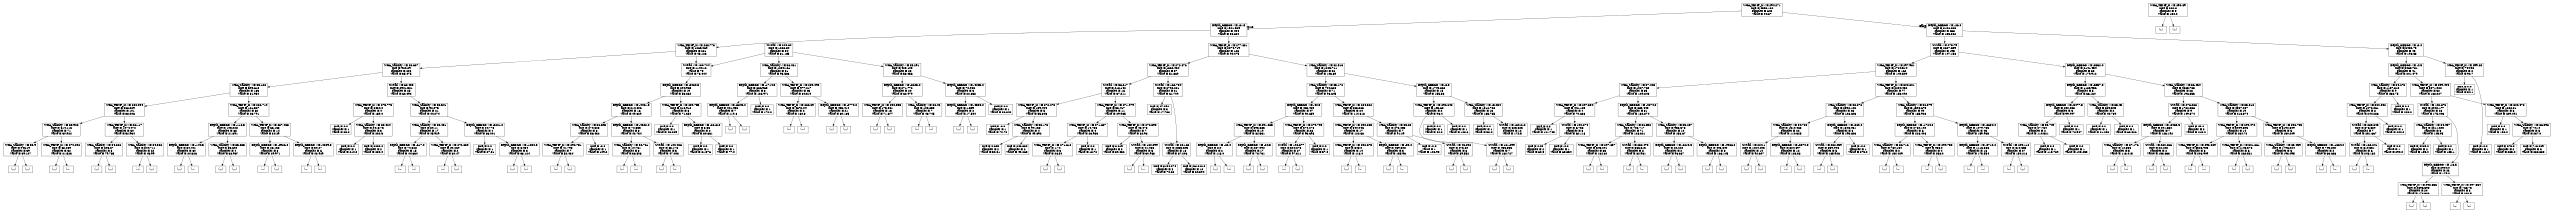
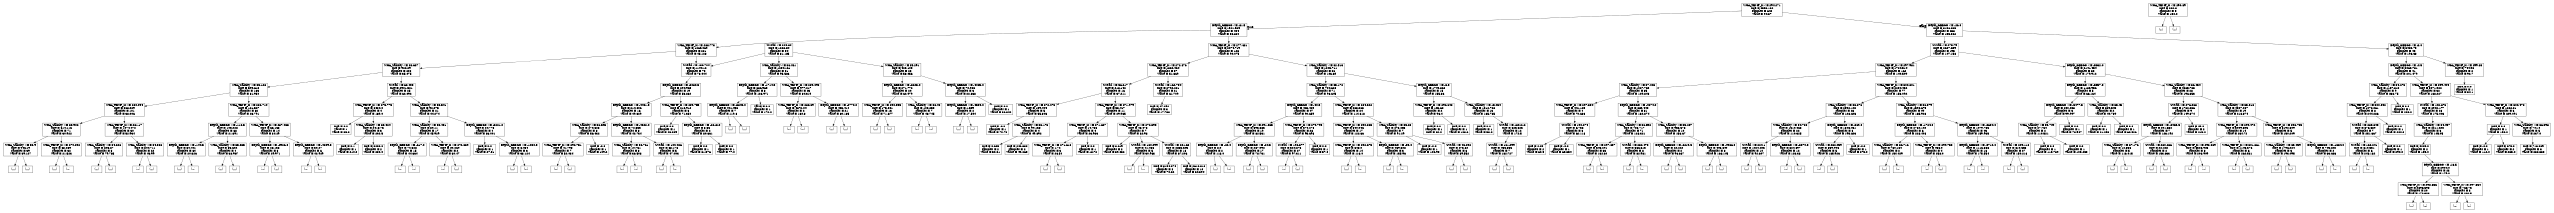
  digraph {
    node [shape=box]
    n1 [label="WOA_TEMP_K <= 294.271\nmse = 4553.132\nsamples = 642\nvalue = 94.37"]
    n2 [label="Depth_GEBCO <= -81.5\nmse = 1941.939\nsamples = 404\nvalue = 58.884"]
    n3 [label="Depth_GEBCO <= -26.0\nmse = 3156.835\nsamples = 238\nvalue = 155.362"]
    n4 [label="WOA_TEMP_K <= 288.773\nmse = 1265.069\nsamples = 281\nvalue = 45.128"]
    n5 [label="WOA_TEMP_K <= 277.681\nmse = 2074.719\nsamples = 123\nvalue = 90.075"]
    n6 [label="SWrad <= 275.79\nmse = 2687.659\nsamples = 195\nvalue = 147.158"]
    n7 [label="Depth_GEBCO <= -3.0\nmse = 3483.75\nsamples = 43\nvalue = 196.38"]
    n8 [label="WOA_Salinity <= 33.637\nmse = 922.29\nsamples = 208\nvalue = 35.075"]
-   n9 [label="SWrad <= 138.724\nmse = 1144.12\nvalue = 73\nvalue = 73.444"]
+   n9 [label="SWrad <= 138.724\nmse = 1144.12\nsamples = 73\nvalue = 73.444"]
    n10 [label="WOA_TEMP_K <= 272.876\nmse = 1882.464\nsamples = 37\nvalue = 51.669"]
    n11 [label="WOA_Salinity <= 32.513\nmse = 1243.711\nsamples = 86\nvalue = 106.69"]
    n12 [label="SWrad <= 68.403\nmse = 2901.521\nsamples = 25\nvalue = 62.092"]
    n13 [label="WOA_Salinity <= 35.128\nmse = 599.613\nsamples = 183\nvalue = 31.954"]
    n14 [label="Depth_GEBCO <= -3080.5\nmse = 294.965\nsamples = 19\nvalue = 53.864"]
    n15 [label="WOA_TEMP_K <= 275.775\nmse = 6424.0\nsamples = 4\nvalue = 169.0"]
    n16 [label="WOA_Salinity <= 33.541\nmse = 92.075\nsamples = 21\nvalue = 44.274"]
    n17 [label="WOA_TEMP_K <= 280.094\nmse = 868.029\nsamples = 101\nvalue = 38.006"]
    n18 [label="WOA_TEMP_K <= 286.714\nmse = 121.527\nsamples = 82\nvalue = 23.791"]
-   n19 [label="mse = 0.0\nsamples = 1\nvalue = 35.0"]
+   n19 [label="mse = 0.0\nvalue = 1\nvalue = 35.0"]
    n20 [label="WOA_Salinity <= 33.424\nmse = 2418.75\nsamples = 3\nvalue = 202.5"]
    n21 [label="WOA_Salinity <= 33.451\nmse = 89.11\nsamples = 17\nvalue = 45.929"]
    n22 [label="Depth_GEBCO <= -3221.0\nmse = 24.773\nsamples = 4\nvalue = 36.001"]
-   n23 [label="mse = 0.0\nsamples = 1\nvalue = 210.0"]
+   n23 [label="mse = 0.1\nsamples = 1\nvalue = 210.0"]
    n24 [label="mse = 3200.0\nsamples = 2\nvalue = 280.0"]
    n25 [label="Depth_GEBCO <= -617.0\nmse = 74.328\nsamples = 15\nvalue = 44.664"]
    n26 [label="WOA_TEMP_K <= 272.839\nmse = 29.269\nsamples = 2\nvalue = 60.47"]
    n27 [label="mse = 0.0\nsamples = 1\nvalue = 27.51"]
    n28 [label="Depth_GEBCO <= -1030.5\nmse = 8.434\nsamples = 3\nvalue = 38.124"]
    n29 [label="(...)"]
    n30 [label="(...)"]
    n31 [label="(...)"]
    n32 [label="(...)"]
    n33 [label="(...)"]
    n34 [label="(...)"]
    n35 [label="WOA_Salinity <= 33.902\nmse = 614.116\nsamples = 71\nvalue = 30.922"]
    n36 [label="WOA_TEMP_K <= 281.17\nmse = 1074.472\nsamples = 30\nvalue = 52.934"]
    n37 [label="Depth_GEBCO <= -118.5\nmse = 103.228\nsamples = 68\nvalue = 21.391"]
    n38 [label="WOA_TEMP_K <= 287.483\nmse = 66.155\nsamples = 14\nvalue = 34.29"]
    n39 [label="WOA_Salinity <= 33.9\nmse = 946.19\nsamples = 39\nvalue = 39.127"]
    n40 [label="WOA_TEMP_K <= 274.292\nmse = 68.269\nsamples = 32\nvalue = 21.523"]
    n41 [label="WOA_Salinity <= 34.826\nmse = 803.87\nsamples = 8\nvalue = 79.765"]
    n42 [label="WOA_Salinity <= 34.388\nmse = 844.711\nsamples = 22\nvalue = 43.99"]
    n43 [label="(...)"]
    n44 [label="(...)"]
    n45 [label="(...)"]
    n46 [label="(...)"]
    n47 [label="(...)"]
    n48 [label="(...)"]
    n49 [label="(...)"]
    n50 [label="(...)"]
    n51 [label="Depth_GEBCO <= -144.5\nmse = 84.441\nsamples = 64\nvalue = 20.326"]
    n52 [label="WOA_Salinity <= 35.385\nmse = 85.602\nsamples = 4\nvalue = 38.967"]
    n53 [label="Depth_GEBCO <= -2926.0\nmse = 28.135\nsamples = 8\nvalue = 29.971"]
    n54 [label="Depth_GEBCO <= -4809.5\nmse = 30.27\nsamples = 6\nvalue = 42.929"]
    n55 [label="(...)"]
    n56 [label="(...)"]
    n57 [label="(...)"]
    n58 [label="(...)"]
    n59 [label="(...)"]
    n60 [label="(...)"]
    n61 [label="(...)"]
    n62 [label="(...)"]
    n63 [label="Depth_GEBCO <= -4481.5\nmse = 214.806\nsamples = 16\nvalue = 49.329"]
    n64 [label="WOA_TEMP_K <= 289.755\nmse = 218.912\nsamples = 3\nvalue = 71.354"]
    n65 [label="SWrad <= 244.84\nmse = 1268.34\nsamples = 54\nvalue = 81.185"]
    n66 [label="WOA_Salinity <= 36.461\nmse = 1254.161\nsamples = 31\nvalue = 95.586"]
    n67 [label="WOA_Salinity <= 35.291\nmse = 423.105\nsamples = 23\nvalue = 58.056"]
    n68 [label="WOA_Salinity <= 36.593\nmse = 270.625\nsamples = 8\nvalue = 56.432"]
    n69 [label="Depth_GEBCO <= -4322.0\nmse = 72.633\nsamples = 8\nvalue = 42.734"]
    n70 [label="mse = 0.0\nsamples = 1\nvalue = 48.089"]
    n71 [label="Depth_GEBCO <= -2613.0\nmse = 3.35\nsamples = 2\nvalue = 80.661"]
    n72 [label="WOA_TEMP_K <= 292.751\nmse = 41.798\nsamples = 7\nvalue = 52.034"]
    n73 [label="mse = -0.0\nsamples = 1\nvalue = 109.2"]
    n74 [label="WOA_Salinity <= 36.761\nmse = 10.751\nsamples = 3\nvalue = 36.508"]
    n75 [label="SWrad <= 104.426\nmse = 68.176\nsamples = 5\nvalue = 47.403"]
    n76 [label="(...)"]
    n77 [label="(...)"]
    n78 [label="(...)"]
    n79 [label="(...)"]
    n80 [label="(...)"]
    n81 [label="(...)"]
    n82 [label="mse = 0.0\nsamples = 1\nvalue = 81.576"]
    n83 [label="mse = 0.0\nsamples = 1\nvalue = 77.0"]
    n84 [label="WOA_TEMP_K <= 289.098\nmse = 977.217\nsamples = 23\nvalue = 84.319"]
    n85 [label="Depth_GEBCO <= -1714.5\nmse = 686.965\nsamples = 8\nvalue = 126.971"]
    n86 [label="Depth_GEBCO <= -4085.0\nmse = 70.983\nsamples = 3\nvalue = 22.368"]
    n87 [label="Depth_GEBCO <= -3648.0\nmse = 271.772\nsamples = 20\nvalue = 62.979"]
    n88 [label="WOA_TEMP_K <= 288.89\nmse = 4872.04\nsamples = 2\nvalue = 160.8"]
    n89 [label="Depth_GEBCO <= -2770.0\nmse = 433.414\nsamples = 21\nvalue = 80.185"]
    n90 [label="Depth_GEBCO <= -3843.0\nmse = 441.453\nsamples = 7\nvalue = 119.8"]
-   n91 [label="mse = 0.0\nsamples = 1\nvalue = 170.0"]
+   n91 [label="value = 0.0\nsamples = 1\nvalue = 170.0"]
    n92 [label="(...)"]
    n93 [label="(...)"]
    n94 [label="(...)"]
    n95 [label="(...)"]
    n96 [label="(...)"]
    n97 [label="(...)"]
    n98 [label="Depth_GEBCO <= -4534.0\nmse = 1.539\nsamples = 2\nvalue = 17.544"]
    n99 [label="mse = 0.0\nsamples = 1\nvalue = 36.842"]
    n100 [label="WOA_TEMP_K <= 290.355\nmse = 175.301\nsamples = 13\nvalue = 71.677"]
    n101 [label="WOA_Salinity <= 38.48\nmse = 103.253\nsamples = 7\nvalue = 48.745"]
    n102 [label="(...)"]
    n103 [label="(...)"]
    n104 [label="(...)"]
    n105 [label="(...)"]
    n106 [label="(...)"]
    n107 [label="(...)"]
    n108 [label="SWrad <= 56.617\nmse = 218.142\nsamples = 16\nvalue = 37.211"]
    n109 [label="SWrad <= 162.754\nmse = 2792.281\nsamples = 21\nvalue = 61.709"]
    n110 [label="Depth_GEBCO <= -3.5\nmse = 1744.866\nsamples = 15\nvalue = 155.36"]
    n111 [label="WOA_Salinity <= 35.172\nmse = 704.628\nsamples = 71\nvalue = 98.645"]
    n112 [label="WOA_TEMP_K <= 272.078\nmse = 159.444\nsamples = 5\nvalue = 55.846"]
    n113 [label="WOA_TEMP_K <= 271.979\nmse = 53.417\nsamples = 11\nvalue = 29.965"]
    n114 [label="mse = 47.292\nsamples = 3\nvalue = 17.738"]
    n115 [label="SWrad <= 201.63\nmse = 2863.503\nsamples = 18\nvalue = 67.206"]
    n116 [label="WOA_Salinity <= 33.178\nmse = 99.158\nsamples = 4\nvalue = 49.892"]
    n117 [label="mse = -0.0\nsamples = 1\nvalue = 70.73"]
    n118 [label="WOA_TEMP_K <= 271.667\nmse = 14.736\nsamples = 4\nvalue = 23.933"]
    n119 [label="WOA_TEMP_K <= 272.395\nmse = 45.475\nsamples = 7\nvalue = 32.98"]
    n120 [label="mse = 246.333\nsamples = 2\nvalue = 49.265"]
    n121 [label="mse = 0.605\nsamples = 2\nvalue = 50.31"]
    n122 [label="WOA_TEMP_K <= 271.616\nmse = 1.72\nsamples = 3\nvalue = 26.54"]
    n123 [label="mse = 0.0\nsamples = 1\nvalue = 18.72"]
    n124 [label="mse = 8.619\nsamples = 2\nvalue = 39.032"]
    n125 [label="SWrad <= 180.099\nmse = 41.486\nsamples = 5\nvalue = 30.963"]
    n126 [label="(...)"]
    n127 [label="(...)"]
    n128 [label="(...)"]
    n129 [label="(...)"]
    n130 [label="mse = 3154.874\nsamples = 8\nvalue = 70.82"]
    n131 [label="mse = 2618.816\nsamples = 10\nvalue = 64.394"]
    n132 [label="WOA_Salinity <= 15.434\nmse = 1312.768\nsamples = 13\nvalue = 165.765"]
    n133 [label="WOA_TEMP_K <= 292.648\nmse = 103.68\nsamples = 2\nvalue = 96.4"]
    n134 [label="Depth_GEBCO <= -40.5\nmse = 423.429\nsamples = 47\nvalue = 90.659"]
    n135 [label="WOA_TEMP_K <= 284.322\nmse = 883.363\nsamples = 24\nvalue = 114.818"]
    n136 [label="mse = 0.0\nsamples = 1\nvalue = 58.0"]
    n137 [label="SWrad <= 180.212\nmse = 623.625\nsamples = 12\nvalue = 172.5"]
-   n138 [label="mse = 0.0\nsamples = 1\nvalue = 82.0"]
+   n138 [label="mse = 0.0\nsamples = 1\nmse = 82.0"]
    n139 [label="mse = 0.0\nsamples = 1\nvalue = 103.6"]
    n140 [label="SWrad <= 161.299\nmse = 453.835\nsamples = 7\nvalue = 182.727"]
    n141 [label="(...)"]
    n142 [label="(...)"]
    n143 [label="WOA_TEMP_K <= 290.89\nmse = 260.8\nsamples = 5\nvalue = 150.0"]
    n144 [label="(...)"]
    n145 [label="(...)"]
    n146 [label="WOA_TEMP_K <= 279.795\nmse = 374.278\nsamples = 28\nvalue = 95.698"]
    n147 [label="WOA_TEMP_K <= 291.365\nmse = 395.685\nsamples = 19\nvalue = 82.531"]
    n148 [label="WOA_Salinity <= 35.23\nmse = 275.255\nsamples = 7\nvalue = 91.29"]
    n149 [label="WOA_TEMP_K <= 290.865\nmse = 840.046\nsamples = 17\nvalue = 122.66"]
    n150 [label="mse = 0.0\nsamples = 1\nvalue = 57.0"]
    n151 [label="SWrad <= 196.377\nmse = 324.875\nsamples = 27\nvalue = 97.311"]
    n152 [label="Depth_GEBCO <= -24.5\nmse = 287.992\nsamples = 17\nvalue = 78.731"]
    n153 [label="Depth_GEBCO <= -20.0\nmse = 8.0\nsamples = 2\nvalue = 118.0"]
    n154 [label="(...)"]
    n155 [label="(...)"]
    n156 [label="(...)"]
    n157 [label="(...)"]
    n158 [label="(...)"]
    n159 [label="(...)"]
    n160 [label="SWrad <= 46.292\nmse = 275.64\nsamples = 6\nvalue = 89.552"]
-   n161 [label="mse = -0.0\nvalue = 1\nvalue = 106.93"]
+   n161 [label="mse = -0.0\nsamples = 1\nvalue = 106.93"]
    n162 [label="Depth_GEBCO <= -35.0\nmse = 469.608\nsamples = 3\nvalue = 155.96"]
    n163 [label="WOA_TEMP_K <= 292.675\nmse = 648.0\nsamples = 14\nvalue = 116.0"]
    n164 [label="(...)"]
    n165 [label="(...)"]
    n166 [label="(...)"]
    n167 [label="(...)"]
    n168 [label="(...)"]
    n169 [label="(...)"]
    n170 [label="WOA_TEMP_K <= 297.981\nmse = 1724.514\nsamples = 162\nvalue = 140.509"]
    n171 [label="Depth_GEBCO <= -5332.0\nmse = 6141.454\nsamples = 33\nvalue = 179.912"]
    n172 [label="Depth_GEBCO <= -4.5\nmse = 3063.781\nsamples = 41\nvalue = 201.479"]
    n173 [label="WOA_TEMP_K <= 299.83\nmse = 744.98\nsamples = 2\nvalue = 92.7"]
    n174 [label="WOA_Salinity <= 37.008\nmse = 1027.765\nsamples = 85\nvalue = 129.848"]
    n175 [label="WOA_TEMP_K <= 300.801\nmse = 2254.432\nsamples = 77\nvalue = 153.092"]
    n176 [label="Depth_GEBCO <= -5557.5\nmse = 1183.956\nsamples = 5\nvalue = 66.164"]
    n177 [label="WOA_Salinity <= 36.434\nmse = 4665.783\nsamples = 28\nvalue = 196.853"]
    n178 [label="Depth_GEBCO <= -4674.0\nmse = 869.443\nsamples = 81\nvalue = 132.874"]
    n179 [label="WOA_TEMP_K <= 297.334\nmse = 441.125\nsamples = 4\nvalue = 70.636"]
    n180 [label="WOA_Salinity <= 36.379\nmse = 1598.675\nsamples = 49\nvalue = 165.926"]
    n181 [label="WOA_Salinity <= 33.876\nmse = 2592.142\nsamples = 28\nvalue = 128.646"]
    n182 [label="WOA_Salinity <= 35.237\nmse = 956.575\nsamples = 10\nvalue = 156.67"]
    n183 [label="WOA_Salinity <= 36.592\nmse = 723.717\nsamples = 71\nvalue = 128.321"]
    n184 [label="SWrad <= 190.274\nmse = 6.735\nsamples = 3\nvalue = 62.118"]
-   n185 [label="mse = 0.0\nsamples = 1\nvalue = 121.745"]
    n186 [label="Depth_GEBCO <= -6219.5\nmse = 22.222\nsamples = 2\nvalue = 96.667"]
    n187 [label="Depth_GEBCO <= -4986.0\nmse = 445.849\nsamples = 8\nvalue = 166.145"]
    n188 [label="WOA_TEMP_K <= 297.837\nmse = 543.291\nsamples = 63\nvalue = 132.64"]
    n189 [label="SWrad <= 232.473\nmse = 366.613\nsamples = 8\nvalue = 82.981"]
    n190 [label="(...)"]
    n191 [label="(...)"]
    n192 [label="(...)"]
    n193 [label="(...)"]
    n194 [label="(...)"]
    n195 [label="(...)"]
    n196 [label="(...)"]
    n197 [label="(...)"]
    n198 [label="mse = 2.25\nsamples = 2\nvalue = 60.5"]
    n199 [label="mse = -0.0\nsamples = 1\nvalue = 65.354"]
    n200 [label="Depth_GEBCO <= -3634.0\nmse = 1079.735\nsamples = 43\nvalue = 159.935"]
    n201 [label="Depth_GEBCO <= -1724.0\nmse = 2732.102\nsamples = 6\nvalue = 228.408"]
    n202 [label="Depth_GEBCO <= -369.0\nmse = 1548.061\nsamples = 6\nvalue = 195.823"]
    n203 [label="WOA_Salinity <= 34.788\nmse = 1310.465\nsamples = 22\nvalue = 110.325"]
    n204 [label="Depth_GEBCO <= -5710.0\nmse = 1116.566\nsamples = 16\nvalue = 175.554"]
    n205 [label="SWrad <= 209.116\nmse = 810.553\nsamples = 27\nvalue = 150.216"]
    n206 [label="WOA_Salinity <= 36.716\nmse = 760.184\nsamples = 2\nvalue = 154.429"]
    n207 [label="WOA_TEMP_K <= 299.753\nmse = 456.0\nsamples = 4\nvalue = 258.0"]
    n208 [label="(...)"]
    n209 [label="(...)"]
    n210 [label="(...)"]
    n211 [label="(...)"]
    n212 [label="(...)"]
    n213 [label="(...)"]
    n214 [label="(...)"]
    n215 [label="(...)"]
    n216 [label="SWrad <= 232.459\nmse = 859.996\nsamples = 5\nvalue = 185.926"]
    n217 [label="mse = -0.0\nsamples = 1\nvalue = 275.0"]
    n218 [label="SWrad <= 224.1\nmse = 1424.205\nsamples = 10\nvalue = 92.607"]
    n219 [label="Depth_GEBCO <= -3374.5\nmse = 824.897\nsamples = 12\nvalue = 123.38"]
    n220 [label="(...)"]
    n221 [label="(...)"]
    n222 [label="(...)"]
    n223 [label="(...)"]
    n224 [label="(...)"]
    n225 [label="(...)"]
    n226 [label="WOA_Salinity <= 35.43\nmse = 389.543\nsamples = 2\nvalue = 40.789"]
    n227 [label="Depth_GEBCO <= -5477.5\nmse = 240.038\nsamples = 3\nvalue = 99.997"]
    n228 [label="WOA_Salinity <= 35.518\nmse = 4507.087\nsamples = 19\nvalue = 218.874"]
    n229 [label="SWrad <= 276.068\nmse = 1762.836\nsamples = 9\nvalue = 149.874"]
    n230 [label="mse = 0.0\nsamples = 1\nvalue = 60.526"]
    n231 [label="mse = 0.0\nsamples = 1\nvalue = 21.053"]
    n232 [label="mse = 0.0\nsamples = 1\nvalue = 78.947"]
    n233 [label="WOA_Salinity <= 35.709\nmse = 27.754\nsamples = 2\nvalue = 110.521"]
    n234 [label="mse = 0.0\nsamples = 1\nvalue = 115.789"]
    n235 [label="mse = 0.0\nsamples = 1\nvalue = 105.253"]
    n236 [label="WOA_TEMP_K <= 298.785\nmse = 5192.809\nsamples = 5\nvalue = 150.209"]
    n237 [label="WOA_TEMP_K <= 299.472\nmse = 3009.695\nsamples = 14\nvalue = 234.72"]
    n238 [label="mse = 25.0\nsamples = 2\nvalue = 215.0"]
    n239 [label="Depth_GEBCO <= -3465.5\nmse = 291.632\nsamples = 7\nvalue = 126.192"]
    n240 [label="WOA_Salinity <= 35.459\nmse = 1796.224\nsamples = 3\nvalue = 193.495"]
    n241 [label="Depth_GEBCO <= -1334.0\nmse = 743.802\nsamples = 2\nvalue = 63.636"]
    n242 [label="WOA_TEMP_K <= 298.889\nmse = 3326.923\nsamples = 8\nvalue = 206.909"]
    n243 [label="WOA_TEMP_K <= 301.661\nmse = 1145.576\nsamples = 6\nvalue = 262.531"]
    n244 [label="(...)"]
    n245 [label="(...)"]
    n246 [label="(...)"]
    n247 [label="(...)"]
    n248 [label="(...)"]
    n249 [label="(...)"]
    n250 [label="(...)"]
    n251 [label="(...)"]
    n252 [label="WOA_Salinity <= 37.176\nmse = 12.836\nsamples = 5\nvalue = 116.015"]
    n253 [label="SWrad <= 280.266\nmse = 22.222\nsamples = 2\nvalue = 153.333"]
    n254 [label="(...)"]
    n255 [label="(...)"]
    n256 [label="(...)"]
    n257 [label="(...)"]
    n258 [label="WOA_TEMP_K <= 299.444\nmse = 3071.922\nsamples = 32\nvalue = 188.227"]
    n259 [label="WOA_Salinity <= 34.278\nmse = 1157.813\nsamples = 9\nvalue = 238.75"]
    n260 [label="mse = 0.0\nsamples = 1\nvalue = 54.1"]
    n261 [label="mse = -0.0\nsamples = 1\nvalue = 112.0"]
    n262 [label="SWrad <= 142.876\nmse = 2942.177\nsamples = 26\nvalue = 175.006"]
    n263 [label="WOA_TEMP_K <= 300.478\nmse = 1262.81\nsamples = 6\nvalue = 229.091"]
    n264 [label="mse = 0.0\nsamples = 1\nvalue = 200.0"]
    n265 [label="WOA_TEMP_K <= 300.542\nmse = 1078.061\nsamples = 8\nvalue = 244.286"]
    n266 [label="WOA_Salinity <= 34.457\nmse = 2211.502\nsamples = 3\nvalue = 145.05"]
    n267 [label="Depth_GEBCO <= -13.5\nmse = 2904.0\nsamples = 23\nvalue = 179.0"]
    n268 [label="WOA_Salinity <= 36.398\nmse = 701.0\nsamples = 5\nvalue = 237.0"]
    n269 [label="mse = 0.0\nsamples = 1\nvalue = 150.0"]
-   n270 [label="mse = 0.0\nsamples = 1\nvalue = 135.1"]
    n271 [label="mse = 4225.0\nsamples = 2\nvalue = 155.0"]
    n272 [label="WOA_TEMP_K <= 298.886\nmse = 2896.598\nsamples = 20\nvalue = 172.308"]
    n273 [label="WOA_TEMP_K <= 297.854\nmse = 768.75\nsamples = 3\nvalue = 222.5"]
    n274 [label="(...)"]
    n275 [label="(...)"]
    n276 [label="(...)"]
    n277 [label="(...)"]
    n278 [label="mse = 713.889\nsamples = 3\nvalue = 238.333"]
    n279 [label="mse = 675.0\nsamples = 2\nvalue = 235.0"]
    n280 [label="SWrad <= 285.845\nmse = 876.389\nsamples = 7\nvalue = 251.667"]
    n281 [label="mse = 0.0\nsamples = 1\nvalue = 200.0"]
    n282 [label="SWrad <= 168.241\nmse = 810.331\nsamples = 6\nvalue = 248.182"]
-   n283 [label="mse = 0.0\nvalue = 1\nvalue = 290.0"]
+   n283 [label="mse = 0.0\nsamples = 1\nvalue = 290.0"]
    n284 [label="(...)"]
    n285 [label="(...)"]
    n1 -> n2 [headlabel=True labelangle=45 labeldistance=2.5]
    n1 -> n3 [headlabel=False labelangle=-45 labeldistance=2.5]
    n2 -> n4
    n2 -> n5
    n3 -> n6
    n3 -> n7
    n4 -> n8
    n4 -> n9
    n5 -> n10
    n5 -> n11
    n6 -> n170
    n6 -> n171
    n7 -> n172
    n7 -> n173
    n8 -> n12
    n8 -> n13
    n9 -> n14
    n10 -> n108
    n10 -> n109
    n11 -> n110
    n11 -> n111
+   n12 -> n15
    n12 -> n16
    n13 -> n17
    n13 -> n18
    n14 -> n63
    n14 -> n64
    n15 -> n19
    n15 -> n20
    n16 -> n21
    n16 -> n22
    n17 -> n35
    n17 -> n36
    n18 -> n37
    n18 -> n38
    n20 -> n23
    n20 -> n24
    n21 -> n25
    n21 -> n26
    n22 -> n27
    n22 -> n28
    n25 -> n29
    n25 -> n30
    n26 -> n31
    n26 -> n32
    n28 -> n33
    n28 -> n34
    n35 -> n39
    n35 -> n40
    n36 -> n41
    n36 -> n42
    n37 -> n51
    n37 -> n52
    n38 -> n53
    n38 -> n54
    n39 -> n43
    n39 -> n44
    n40 -> n45
    n40 -> n46
    n41 -> n47
    n41 -> n48
    n42 -> n49
    n42 -> n50
    n51 -> n55
    n51 -> n56
    n52 -> n57
    n52 -> n58
    n53 -> n59
    n53 -> n60
    n54 -> n61
    n54 -> n62
    n63 -> n68
    n63 -> n69
    n64 -> n70
    n64 -> n71
    n65 -> n9
    n65 -> n66
    n65 -> n67
    n66 -> n84
    n66 -> n85
    n67 -> n86
    n67 -> n87
    n68 -> n72
    n68 -> n73
    n69 -> n74
    n69 -> n75
    n71 -> n82
    n71 -> n83
    n72 -> n76
    n72 -> n77
    n74 -> n78
    n74 -> n79
    n75 -> n80
    n75 -> n81
    n84 -> n88
    n84 -> n89
    n85 -> n90
    n85 -> n91
    n86 -> n98
    n86 -> n99
    n87 -> n100
    n87 -> n101
    n88 -> n92
    n88 -> n93
    n89 -> n94
    n89 -> n95
    n90 -> n96
    n90 -> n97
    n98 -> n102
    n98 -> n103
    n100 -> n104
    n100 -> n105
    n101 -> n106
    n101 -> n107
    n108 -> n112
    n108 -> n113
    n109 -> n114
-   n109 -> n115
+   n119 -> n115
    n110 -> n132
    n110 -> n133
    n111 -> n134
    n111 -> n135
    n112 -> n116
    n112 -> n117
    n113 -> n118
    n113 -> n119
    n115 -> n130
    n115 -> n131
    n116 -> n120
    n116 -> n121
    n118 -> n122
    n118 -> n123
    n119 -> n124
    n119 -> n125
    n122 -> n126
    n122 -> n127
    n125 -> n128
    n125 -> n129
    n132 -> n136
    n132 -> n137
    n133 -> n138
    n133 -> n139
    n134 -> n146
    n134 -> n147
    n135 -> n148
    n135 -> n149
-   n133 -> n140
+   n137 -> n140
    n140 -> n141
    n140 -> n142
    n143 -> n144
    n143 -> n145
    n146 -> n150
    n146 -> n151
    n147 -> n152
    n147 -> n153
    n148 -> n160
    n148 -> n161
    n149 -> n162
    n149 -> n163
    n151 -> n154
    n151 -> n155
    n152 -> n156
    n152 -> n157
    n153 -> n158
    n153 -> n159
    n160 -> n164
    n160 -> n165
    n162 -> n166
    n162 -> n167
    n163 -> n168
    n163 -> n169
    n170 -> n174
    n170 -> n175
    n171 -> n176
    n171 -> n177
    n172 -> n258
    n172 -> n259
    n173 -> n260
-   n173 -> n261
+   n269 -> n261
    n174 -> n178
    n174 -> n179
    n175 -> n180
    n175 -> n181
    n176 -> n226
    n176 -> n227
    n177 -> n228
    n177 -> n229
    n178 -> n182
    n178 -> n183
    n179 -> n184
-   n179 -> n185
    n180 -> n200
    n180 -> n201
    n181 -> n202
    n181 -> n203
    n182 -> n186
    n182 -> n187
    n183 -> n188
    n183 -> n189
    n184 -> n198
    n184 -> n199
    n186 -> n190
    n186 -> n191
    n187 -> n192
    n187 -> n193
    n188 -> n194
    n188 -> n195
    n189 -> n196
    n189 -> n197
    n200 -> n204
    n200 -> n205
    n201 -> n206
    n201 -> n207
    n202 -> n216
    n202 -> n217
    n203 -> n218
    n203 -> n219
    n204 -> n208
    n204 -> n209
    n205 -> n210
    n205 -> n211
    n206 -> n212
    n206 -> n213
    n207 -> n214
    n207 -> n215
    n216 -> n220
    n216 -> n221
    n218 -> n222
    n218 -> n223
    n219 -> n224
    n219 -> n225
    n226 -> n230
    n226 -> n231
    n227 -> n232
    n227 -> n233
    n228 -> n236
    n228 -> n237
    n229 -> n238
    n229 -> n239
    n233 -> n234
    n233 -> n235
    n236 -> n240
    n236 -> n241
    n237 -> n242
    n237 -> n243
    n239 -> n252
    n239 -> n253
    n240 -> n244
    n240 -> n245
    n241 -> n246
    n241 -> n247
    n242 -> n248
    n242 -> n249
    n243 -> n250
    n243 -> n251
    n252 -> n254
    n252 -> n255
    n253 -> n256
    n253 -> n257
    n258 -> n262
    n258 -> n263
    n259 -> n264
    n259 -> n265
    n262 -> n266
-   n262 -> n267
+   n271 -> n267
    n263 -> n268
    n263 -> n269
    n265 -> n280
    n265 -> n281
-   n266 -> n270
    n266 -> n271
    n267 -> n272
    n267 -> n273
    n268 -> n278
-   n268 -> n279
+   n269 -> n279
    n272 -> n274
    n272 -> n275
    n273 -> n276
    n273 -> n277
    n280 -> n282
    n280 -> n283
    n282 -> n284
    n282 -> n285
  }
